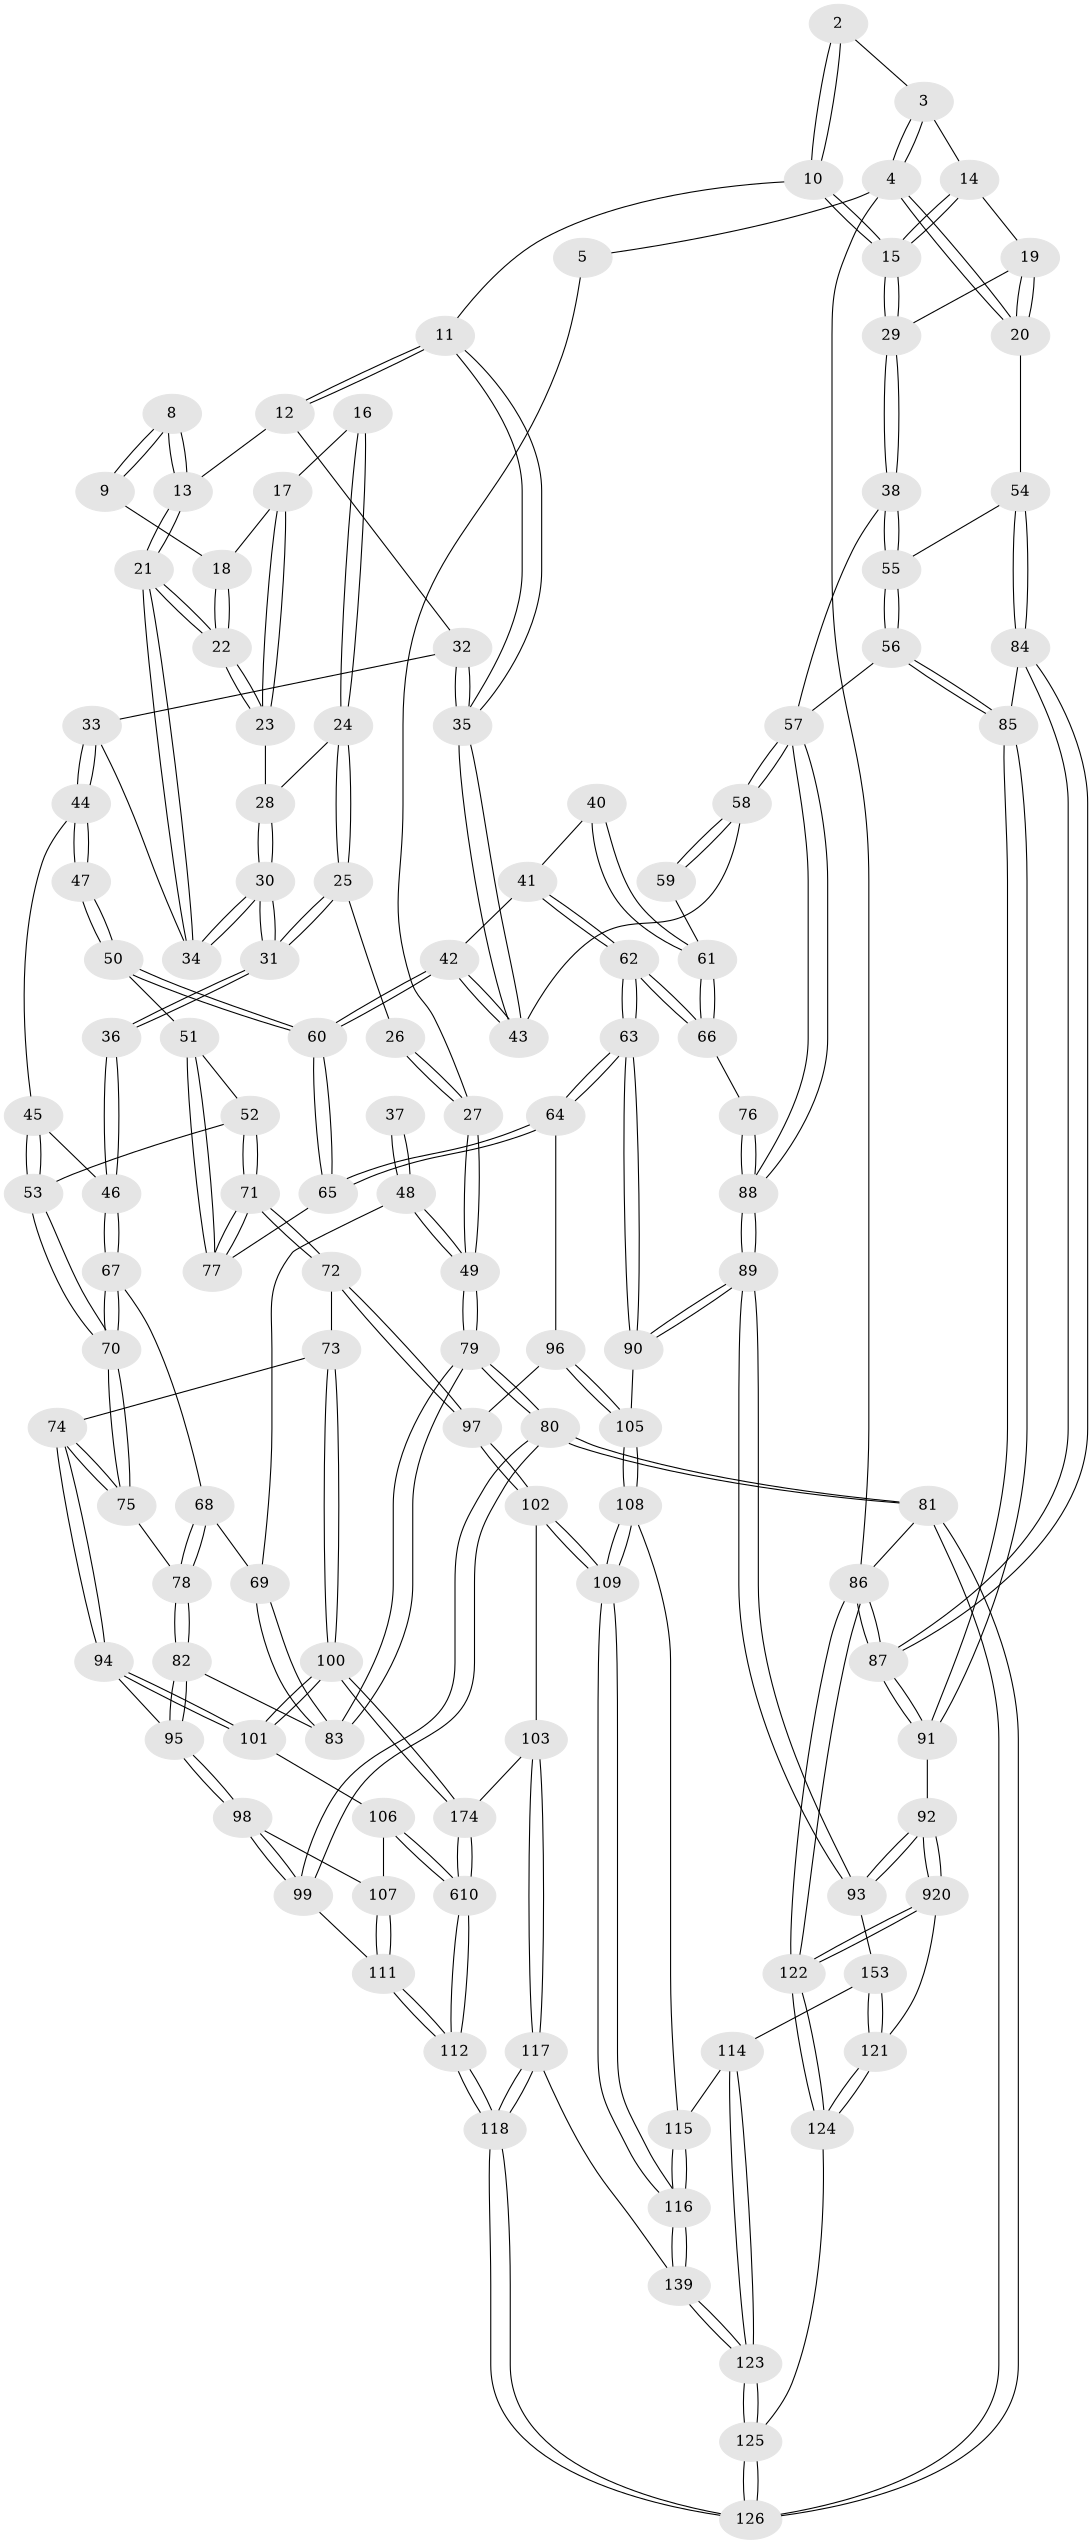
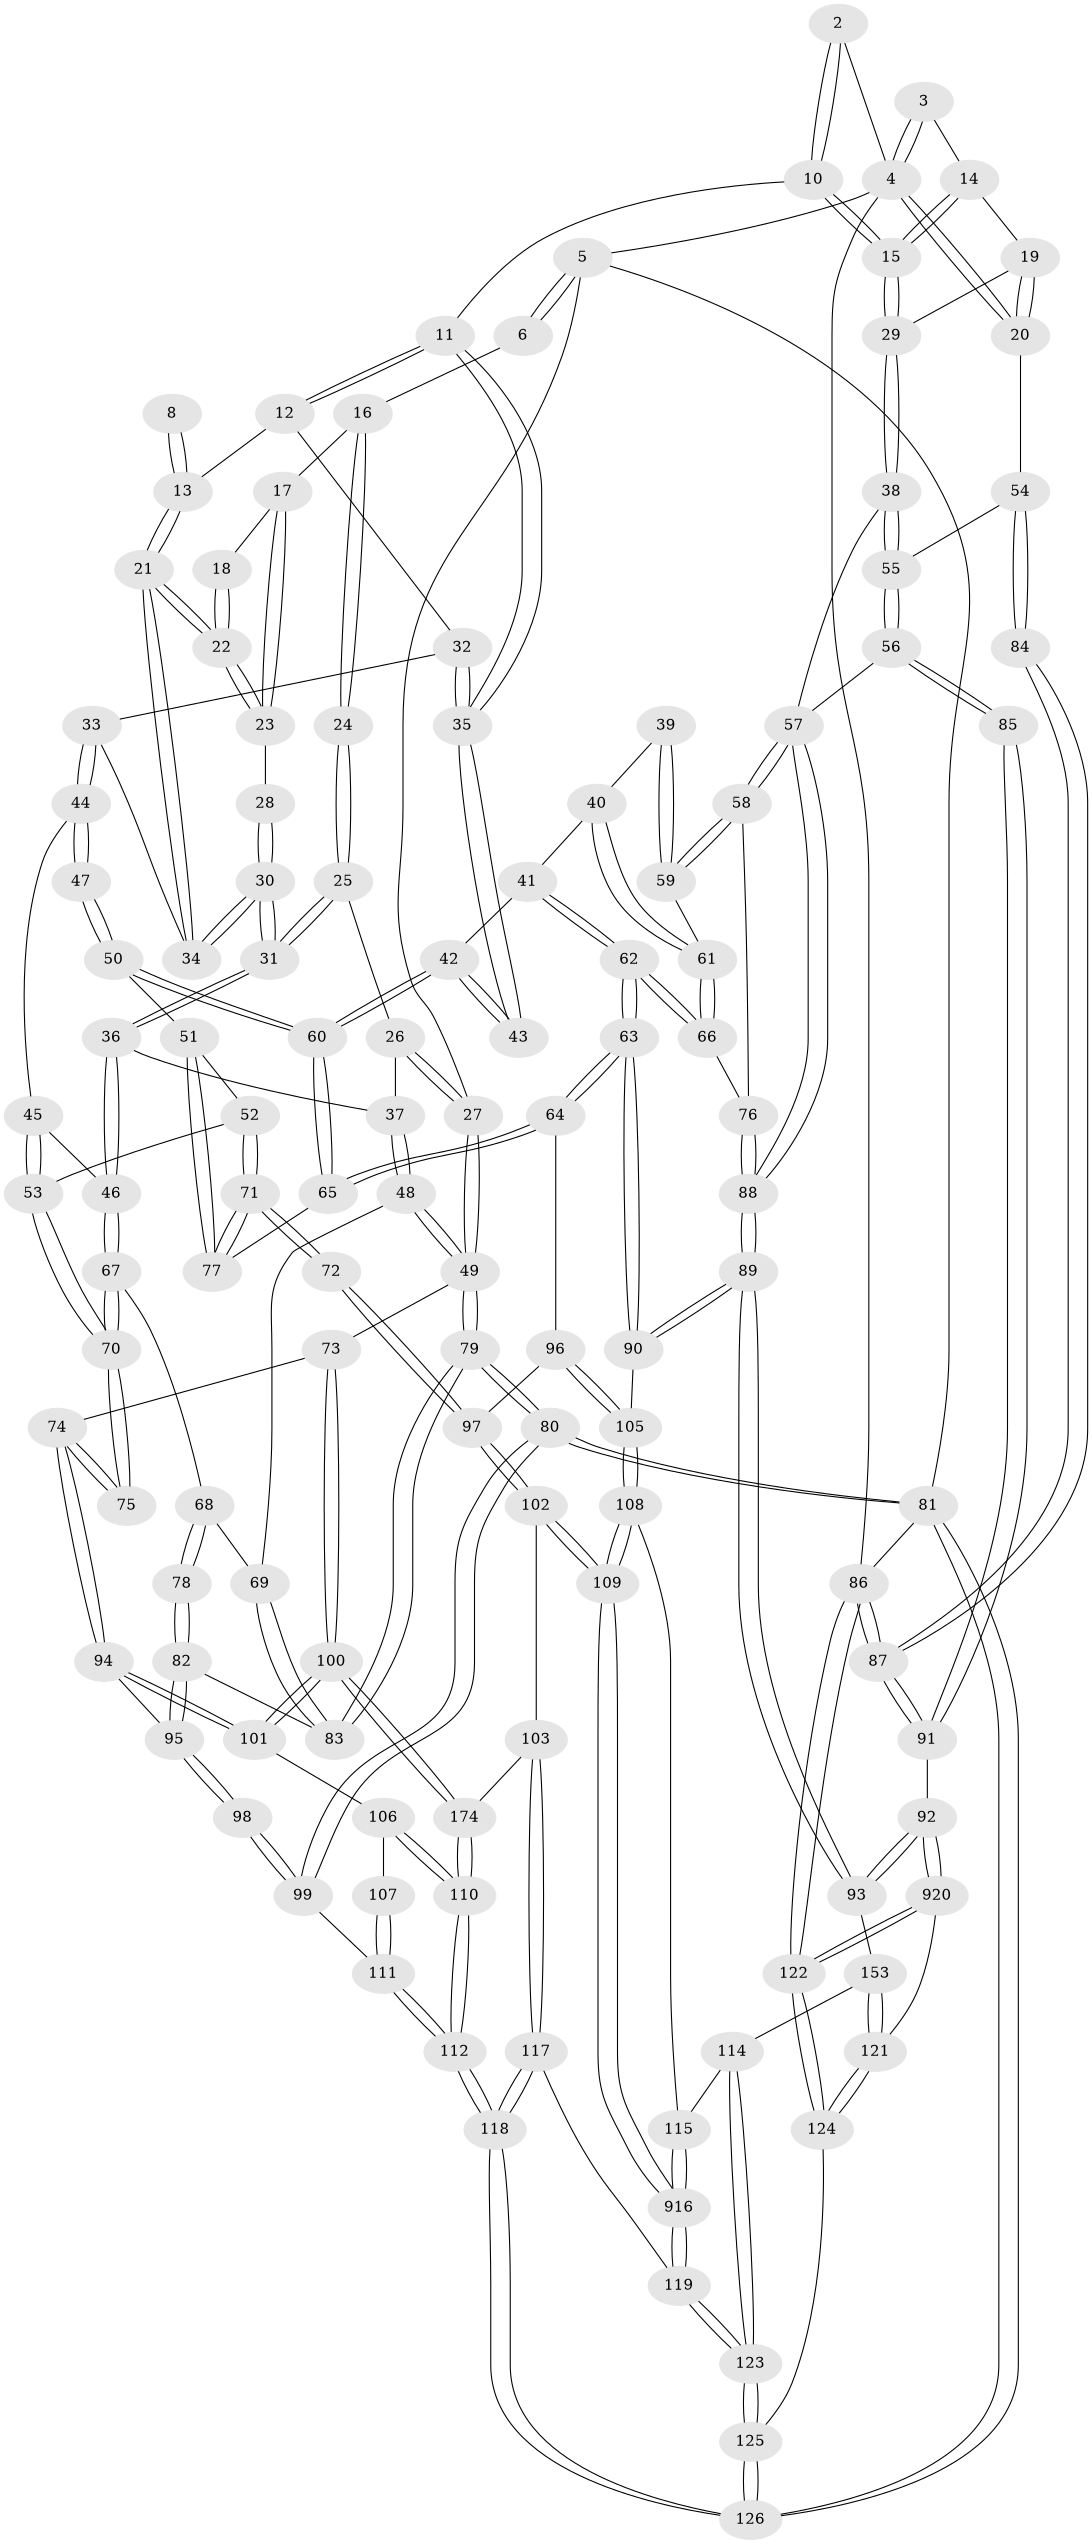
  graph {
    node [color=gray90 style=filled]
    2
    3
    10
    8
-   9
    13
    4
    14
    11
    15
    5
    20
    86
    19
+   6
    27
    81
    54
    87
    122
    16
    49
    126
    17
    24
    18
    21
    22
    12
    35
    29
    32
    43
    33
    34
    38
    23
    28
    25
    55
    84
    30
    26
    31
    37
    36
    48
    79
    57
    46
    44
    47
    45
    67
    69
+   39
    40
    59
    56
    41
    61
    42
    62
    66
    60
    63
    65
    50
    53
    70
    68
    51
    83
    80
    52
    77
    71
    72
    75
    85
    58
    88
    91
    76
    89
    64
    90
    96
    105
    97
    78
    82
    73
    74
    100
    102
    94
    101
    n99 [label=174]
    95
    99
    111
    98
    92
    124
    93
    n107 [label=153]
    108
    n109 [label=920]
    121
    114
    106
    107
    103
    109
    112
-   110 [label=610]
+   110
    117
-   116
+   116 [label=916]
    118
-   119 [label=139]
+   119
    115
    123
    125
-   2 -- 3
+   2 -- 4
    2 -- 10
    2 -- 10
    3 -- 4
    3 -- 4
    3 -- 14
    10 -- 11
    10 -- 15
    10 -- 15
-   8 -- 9
-   8 -- 9
    8 -- 13
    8 -- 13
-   9 -- 18
    13 -- 21
    13 -- 21
    4 -- 5
    4 -- 20
    4 -- 20
    4 -- 86
    14 -- 15
    14 -- 15
    14 -- 19
    11 -- 12
    11 -- 12
    11 -- 35
    11 -- 35
    15 -- 29
    15 -- 29
+   5 -- 6
+   5 -- 6
    5 -- 27
+   5 -- 81
    20 -- 54
    86 -- 87
    86 -- 87
    86 -- 122
    86 -- 122
    19 -- 20
    19 -- 20
    19 -- 29
+   6 -- 16
    27 -- 49
    27 -- 49
    81 -- 86
    81 -- 126
    81 -- 126
    54 -- 55
    54 -- 84
    54 -- 84
    87 -- 91
    87 -- 91
    122 -- 124
    122 -- 124
    16 -- 17
    16 -- 24
    16 -- 24
    49 -- 79
    49 -- 79
    17 -- 18
    17 -- 23
    17 -- 23
-   24 -- 28
    24 -- 25
    24 -- 25
    18 -- 22
    18 -- 22
    21 -- 22
    21 -- 22
    21 -- 34
    21 -- 34
    22 -- 23
    22 -- 23
    12 -- 13
    12 -- 32
    35 -- 43
    35 -- 43
    29 -- 38
    29 -- 38
    32 -- 35
    32 -- 35
    32 -- 33
    33 -- 34
    33 -- 44
    33 -- 44
    38 -- 55
    38 -- 55
    38 -- 57
    23 -- 28
    28 -- 30
    28 -- 30
    25 -- 26
    25 -- 31
    25 -- 31
    55 -- 56
    55 -- 56
    84 -- 87
    84 -- 87
-   84 -- 85
    30 -- 34
    30 -- 34
    30 -- 31
    30 -- 31
    26 -- 27
    26 -- 27
+   26 -- 37
    31 -- 36
    31 -- 36
    37 -- 48
    37 -- 48
+   36 -- 37
    36 -- 46
    36 -- 46
    48 -- 49
    48 -- 49
    48 -- 69
    79 -- 83
    79 -- 83
    79 -- 80
    79 -- 80
    57 -- 58
    57 -- 58
    57 -- 88
    57 -- 88
    46 -- 67
    46 -- 67
    44 -- 47
    44 -- 47
    44 -- 45
    47 -- 50
    47 -- 50
    45 -- 46
    45 -- 53
    45 -- 53
    67 -- 70
    67 -- 70
    67 -- 68
    69 -- 83
    69 -- 83
+   39 -- 40
+   39 -- 59
+   39 -- 59
    40 -- 41
    40 -- 61
    40 -- 61
    59 -- 61
    56 -- 57
    56 -- 85
    56 -- 85
    41 -- 42
    41 -- 62
    41 -- 62
    61 -- 66
    61 -- 66
    42 -- 43
    42 -- 43
    42 -- 60
    42 -- 60
    62 -- 66
    62 -- 66
    62 -- 63
    62 -- 63
    66 -- 76
    60 -- 65
    60 -- 65
    63 -- 64
    63 -- 64
    63 -- 90
    63 -- 90
    65 -- 77
    50 -- 60
    50 -- 60
    50 -- 51
    53 -- 70
    53 -- 70
    70 -- 75
    70 -- 75
    68 -- 69
    68 -- 78
    68 -- 78
    51 -- 52
    51 -- 77
    51 -- 77
    80 -- 81
    80 -- 81
    80 -- 99
    80 -- 99
    52 -- 53
    52 -- 71
    52 -- 71
    71 -- 77
    71 -- 77
    71 -- 72
    71 -- 72
    72 -- 97
    72 -- 97
-   72 -- 73
-   75 -- 78
+   49 -- 73
    85 -- 91
    85 -- 91
    58 -- 59
    58 -- 59
-   58 -- 43
+   58 -- 76
    88 -- 89
    88 -- 89
    91 -- 92
    76 -- 88
    76 -- 88
    89 -- 90
    89 -- 90
    89 -- 93
    89 -- 93
    64 -- 65
    64 -- 65
    64 -- 96
    90 -- 105
    96 -- 105
    96 -- 105
    96 -- 97
    105 -- 108
    105 -- 108
    97 -- 102
    97 -- 102
    78 -- 82
    78 -- 82
    82 -- 83
    82 -- 95
    82 -- 95
    73 -- 74
    73 -- 100
    73 -- 100
    74 -- 75
    74 -- 75
    74 -- 94
    74 -- 94
    100 -- 101
    100 -- 101
    100 -- n99
    100 -- n99
    102 -- 103
    102 -- 109
    102 -- 109
    94 -- 101
    94 -- 101
    94 -- 95
    101 -- 106
    n99 -- 110
    n99 -- 110
    95 -- 98
    95 -- 98
    99 -- 111
    111 -- 112
    111 -- 112
    98 -- 99
    98 -- 99
-   98 -- 107
    92 -- 93
    92 -- 93
    92 -- n109
    92 -- n109
    124 -- 125
    93 -- n107
    n107 -- 121
    n107 -- 121
    n107 -- 114
    108 -- 109
    108 -- 109
    108 -- 115
    n109 -- 122
    n109 -- 122
    n109 -- 121
    121 -- 124
    121 -- 124
    114 -- 115
    114 -- 123
    114 -- 123
    106 -- 107
    106 -- 110
    106 -- 110
    107 -- 111
    107 -- 111
    103 -- n99
    103 -- 117
    103 -- 117
    109 -- 116
    109 -- 116
    112 -- 118
    112 -- 118
    110 -- 112
    110 -- 112
    117 -- 118
    117 -- 118
    117 -- 119
    116 -- 119
    116 -- 119
    118 -- 126
    118 -- 126
    119 -- 123
    119 -- 123
    115 -- 116
    115 -- 116
    123 -- 125
    123 -- 125
    125 -- 126
    125 -- 126
  }
